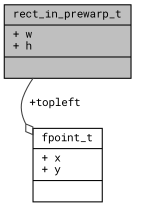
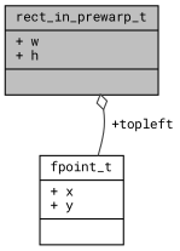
  digraph {
    fontname="Roboto Mono"
    node [color=black fontname="Roboto Mono" fontsize=10 shape=record]
    n1 [fillcolor=grey75 fontcolor=black height=0.2 label="{rect_in_prewarp_t\n|+ w\l+ h\l|}" style=filled width=0.4]
    n2 [height=0.2 label="{fpoint_t\n|+ x\l+ y\l|}" width=0.4]
-   n1 -> n2 [arrowhead=odiamond color=grey25 fontname="Roboto Mono" fontsize=10 label=" +topleft" labelfontname=Helvetica labelfontsize=10 style=solid]
+   n2 -> n1 [arrowhead=odiamond color=grey25 fontname="Roboto Mono" fontsize=10 label=" +topleft" labelfontname=Helvetica labelfontsize=10 style=solid]
  }
